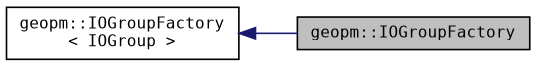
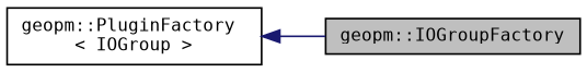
  digraph {
    rankdir=LR
    fontname="DejaVu Sans Mono"
    node [color=black fontname="DejaVu Sans Mono" fontsize=10 shape=record style=filled]
    n1 [fillcolor=grey75 fontcolor=black height=0.2 label="geopm::IOGroupFactory" width=0.4]
-   n2 [fillcolor=white height=0.2 label="geopm::IOGroupFactory\l\< IOGroup \>" width=0.4]
+   n2 [fillcolor=white height=0.2 label="geopm::PluginFactory\l\< IOGroup \>" width=0.4]
    n2 -> n1 [color=midnightblue dir=back fontname="DejaVu Sans Mono" fontsize=10 labelfontname=Helvetica labelfontsize=10 style=solid]
  }
